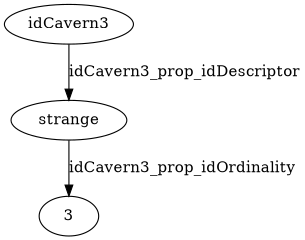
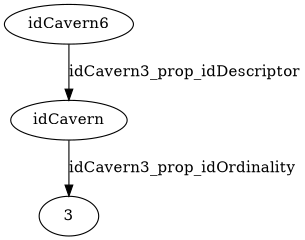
  strict digraph {
    edge [edge_type=property]
-   idCavern3 [node_type=entity_node root=root]
-   strange
+   idCavern3 [node_type=entity_node root=root label=idCavern6]
+   strange [label=idCavern]
    3
    idCavern3 -> strange [label=idCavern3_prop_idDescriptor]
    strange -> 3 [label=idCavern3_prop_idOrdinality]
  }
